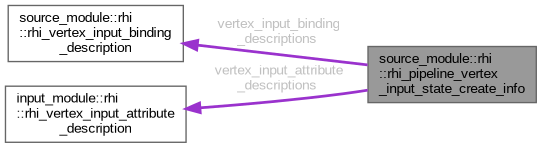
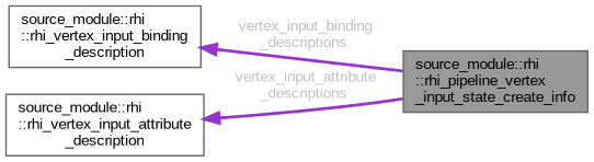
  digraph {
    rankdir=LR
    fontname="Liberation Sans"
    node [color=gray40 fillcolor=white fontname="Liberation Sans" fontsize=10 shape=box style=filled]
    edge [color=darkorchid3 dir=back fontcolor=grey fontname="Liberation Sans" fontsize=10 labelfontname=Helvetica labelfontsize=10 style=bold]
    n1 [fillcolor=grey60 fontcolor=black height=0.2 label="source_module::rhi\l::rhi_pipeline_vertex\l_input_state_create_info" width=0.4]
    n2 [height=0.2 label="source_module::rhi\l::rhi_vertex_input_binding\l_description" width=0.4]
-   n3 [height=0.2 label="input_module::rhi\l::rhi_vertex_input_attribute\l_description" width=0.4]
+   n3 [height=0.2 label="source_module::rhi\l::rhi_vertex_input_attribute\l_description" width=0.4]
    n2 -> n1 [label=" vertex_input_binding\l_descriptions"]
    n3 -> n1 [label=" vertex_input_attribute\l_descriptions"]
  }
